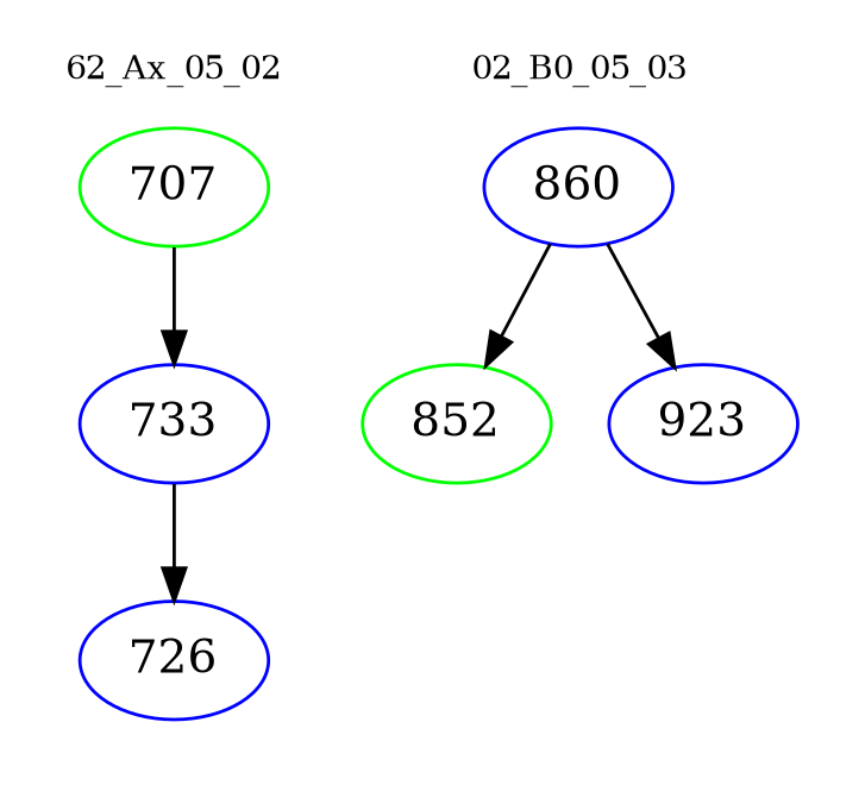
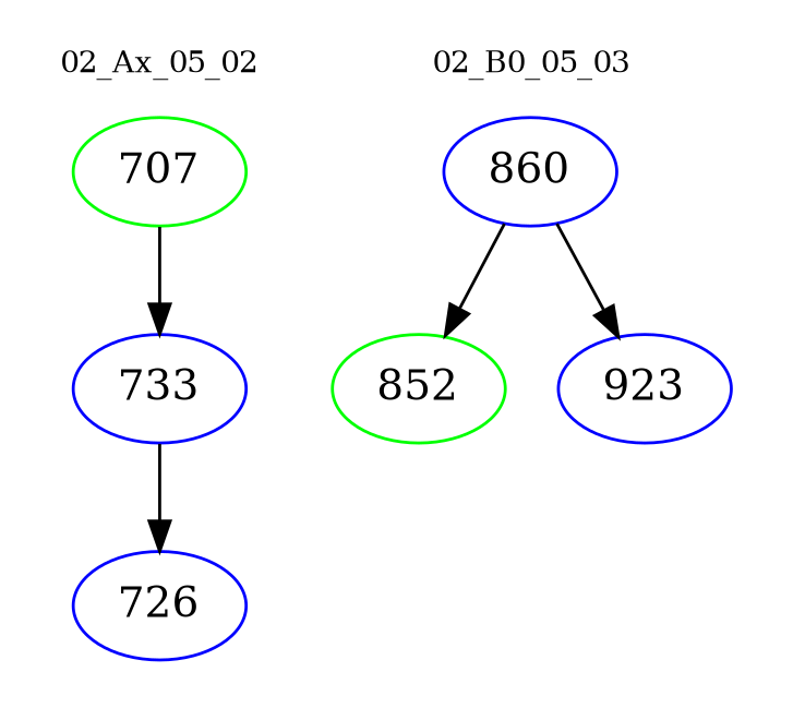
  digraph {
    node [color=blue]
    edge [color=black]
    n1 [label=733]
    n2 [color=green label=707]
    n3 [label=726]
    n4 [label=860]
    n5 [color=green label=852]
    n6 [label=923]
    subgraph cluster_1 {
      color=white
      fontsize=10
-     label="62_Ax_05_02"
+     label="02_Ax_05_02"
      n1
      n2
      n3
    }
    subgraph cluster_2 {
      color=white
      fontsize=10
      label="02_B0_05_03"
      n4
      n5
      n6
    }
    n1 -> n3
    n2 -> n1
    n4 -> n5
    n4 -> n6
  }
